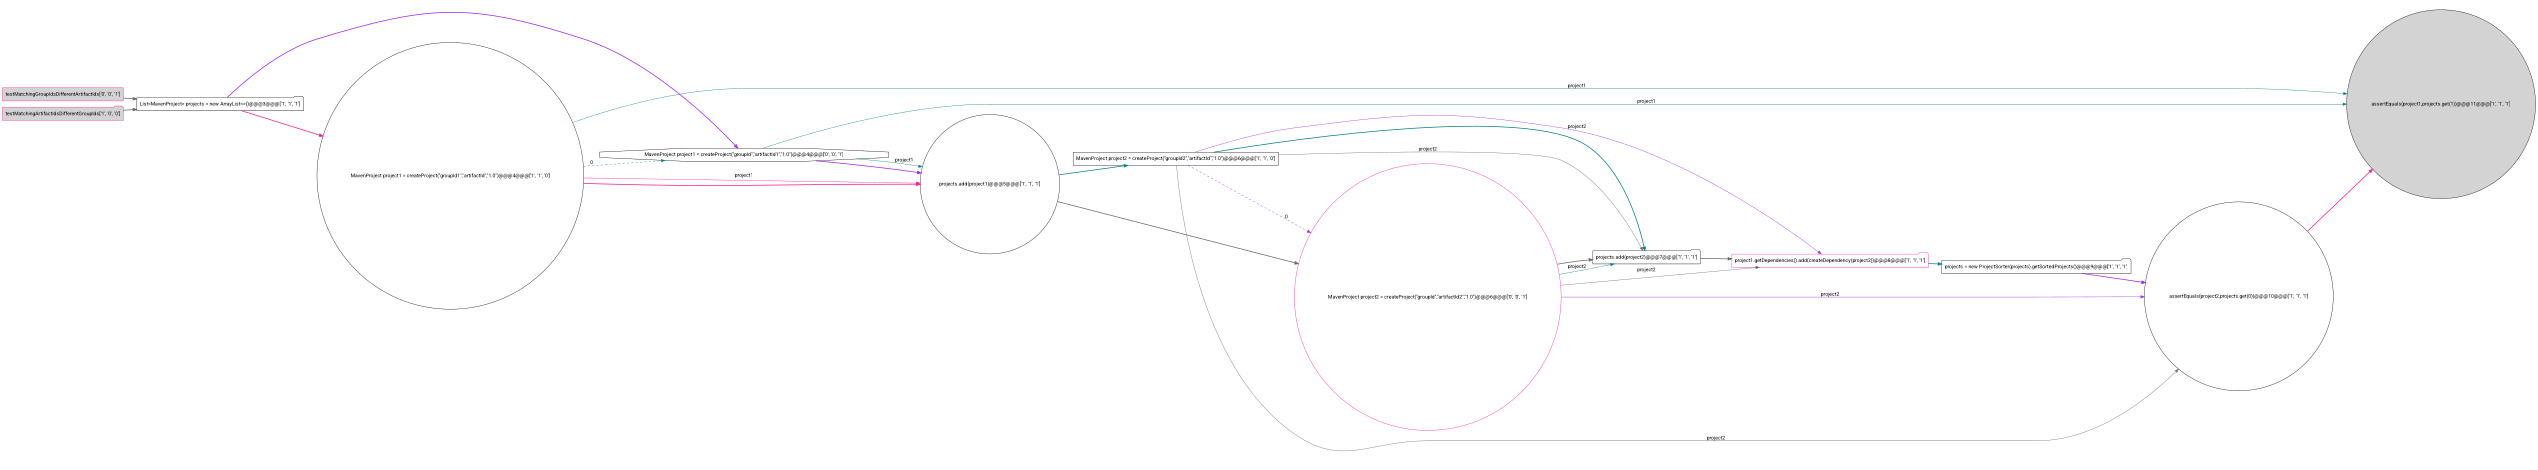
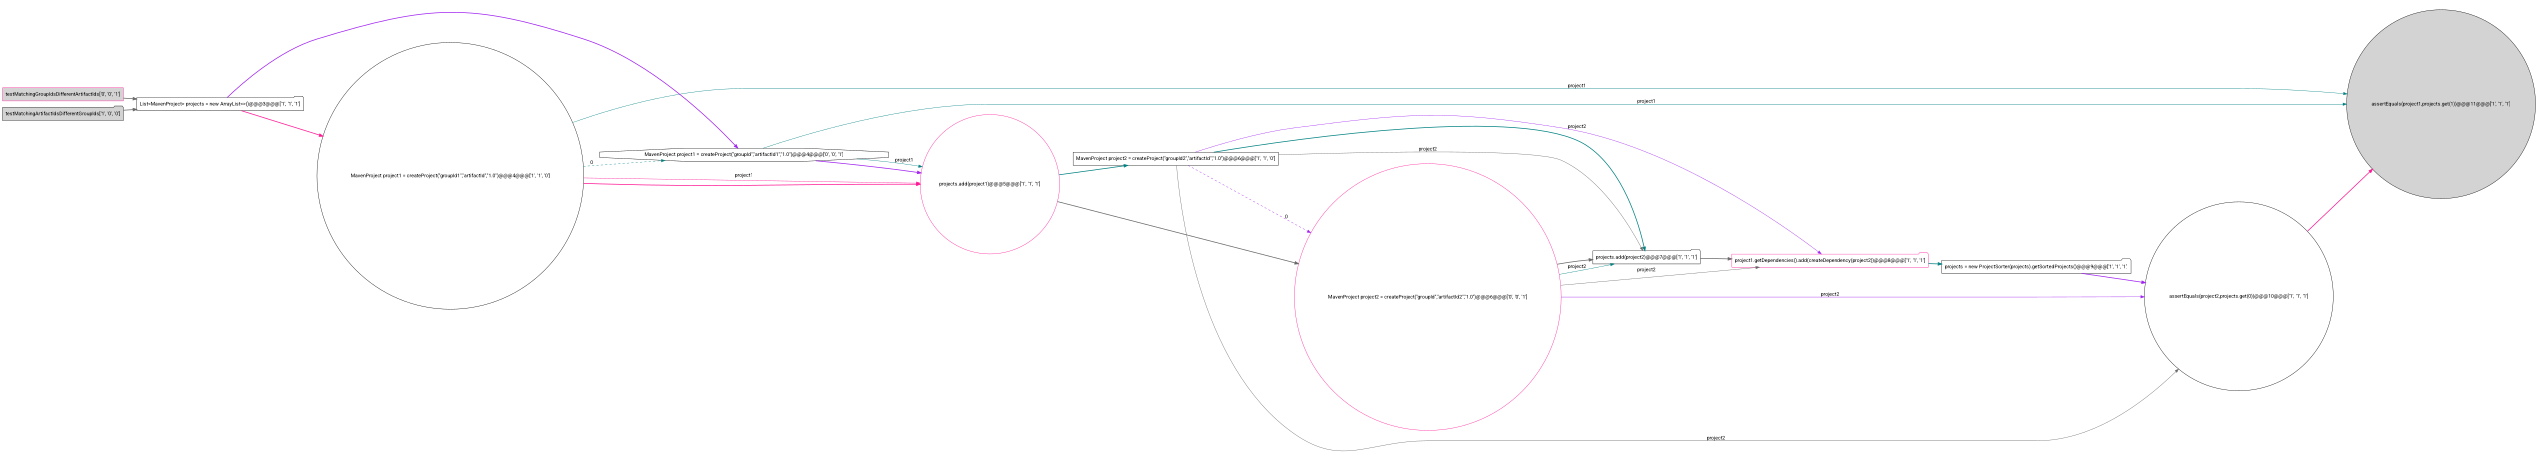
  digraph {
    fontname=Roboto
    rankdir=LR
    node [color=black fillcolor=white fontname=Roboto shape=circle style=filled]
    edge [color=teal fontname=Roboto style=bold]
    n1 [label="MavenProject project1 = createProject(\"groupId1\",\"artifactId\",\"1.0\")@@@4@@@['1', '1', '0']"]
    n2 [label="MavenProject project1 = createProject(\"groupId\",\"artifactId1\",\"1.0\")@@@4@@@['0', '0', '1']" shape=octagon]
-   n3 [label="projects.add(project1)@@@5@@@['1', '1', '1']"]
+   n3 [color=deeppink label="projects.add(project1)@@@5@@@['1', '1', '1']"]
    n4 [fillcolor=lightgray label="assertEquals(project1,projects.get(1))@@@11@@@['1', '1', '1']"]
    n5 [color=deeppink label="MavenProject project2 = createProject(\"groupId\",\"artifactId2\",\"1.0\")@@@6@@@['0', '0', '1']"]
    n6 [label="MavenProject project2 = createProject(\"groupId2\",\"artifactId\",\"1.0\")@@@6@@@['1', '1', '0']" shape=box]
    n7 [color=deeppink fillcolor=lightgray label="testMatchingGroupIdsDifferentArtifactIds['0', '0', '1']" shape=box]
    n8 [label="List<MavenProject> projects = new ArrayList<>()@@@3@@@['1', '1', '1']" shape=folder]
    n9 [color=deeppink label="project1.getDependencies().add(createDependency(project2))@@@8@@@['1', '1', '1']" shape=folder]
    n10 [label="assertEquals(project2,projects.get(0))@@@10@@@['1', '1', '1']"]
    n11 [label="projects.add(project2)@@@7@@@['1', '1', '1']" shape=folder]
    n12 [label="projects = new ProjectSorter(projects).getSortedProjects()@@@9@@@['1', '1', '1']" shape=folder]
-   n13 [color=deeppink fillcolor=lightgray label="testMatchingArtifactIdsDifferentGroupIds['1', '0', '0']" shape=folder]
+   n13 [fillcolor=lightgray label="testMatchingArtifactIdsDifferentGroupIds['1', '0', '0']" shape=folder]
    n1 -> n2 [label=0 style=dashed]
    n1 -> n3 [color=deeppink label=project1 style=solid]
    n1 -> n3 [color=deeppink]
    n1 -> n4 [label=project1 style=solid]
    n2 -> n3 [color=purple]
    n2 -> n3 [label=project1 style=solid]
    n2 -> n4 [label=project1 style=solid]
    n3 -> n5 [color=gray40]
    n3 -> n6
    n5 -> n9 [color=gray40 label=project2 style=solid]
    n5 -> n10 [color=purple label=project2 style=solid]
    n5 -> n11 [color=gray40]
    n5 -> n11 [label=project2 style=solid]
    n6 -> n5 [color=purple label=0 style=dashed]
    n6 -> n9 [color=purple label=project2 style=solid]
    n6 -> n10 [color=gray40 label=project2 style=solid]
    n6 -> n11
    n6 -> n11 [color=gray40 label=project2 style=solid]
    n7 -> n8 [color=gray40]
    n8 -> n1 [color=deeppink]
    n8 -> n2 [color=purple]
    n9 -> n12
    n10 -> n4 [color=deeppink]
    n11 -> n9 [color=gray40]
    n12 -> n10 [color=purple]
    n13 -> n8 [color=gray40]
  }
